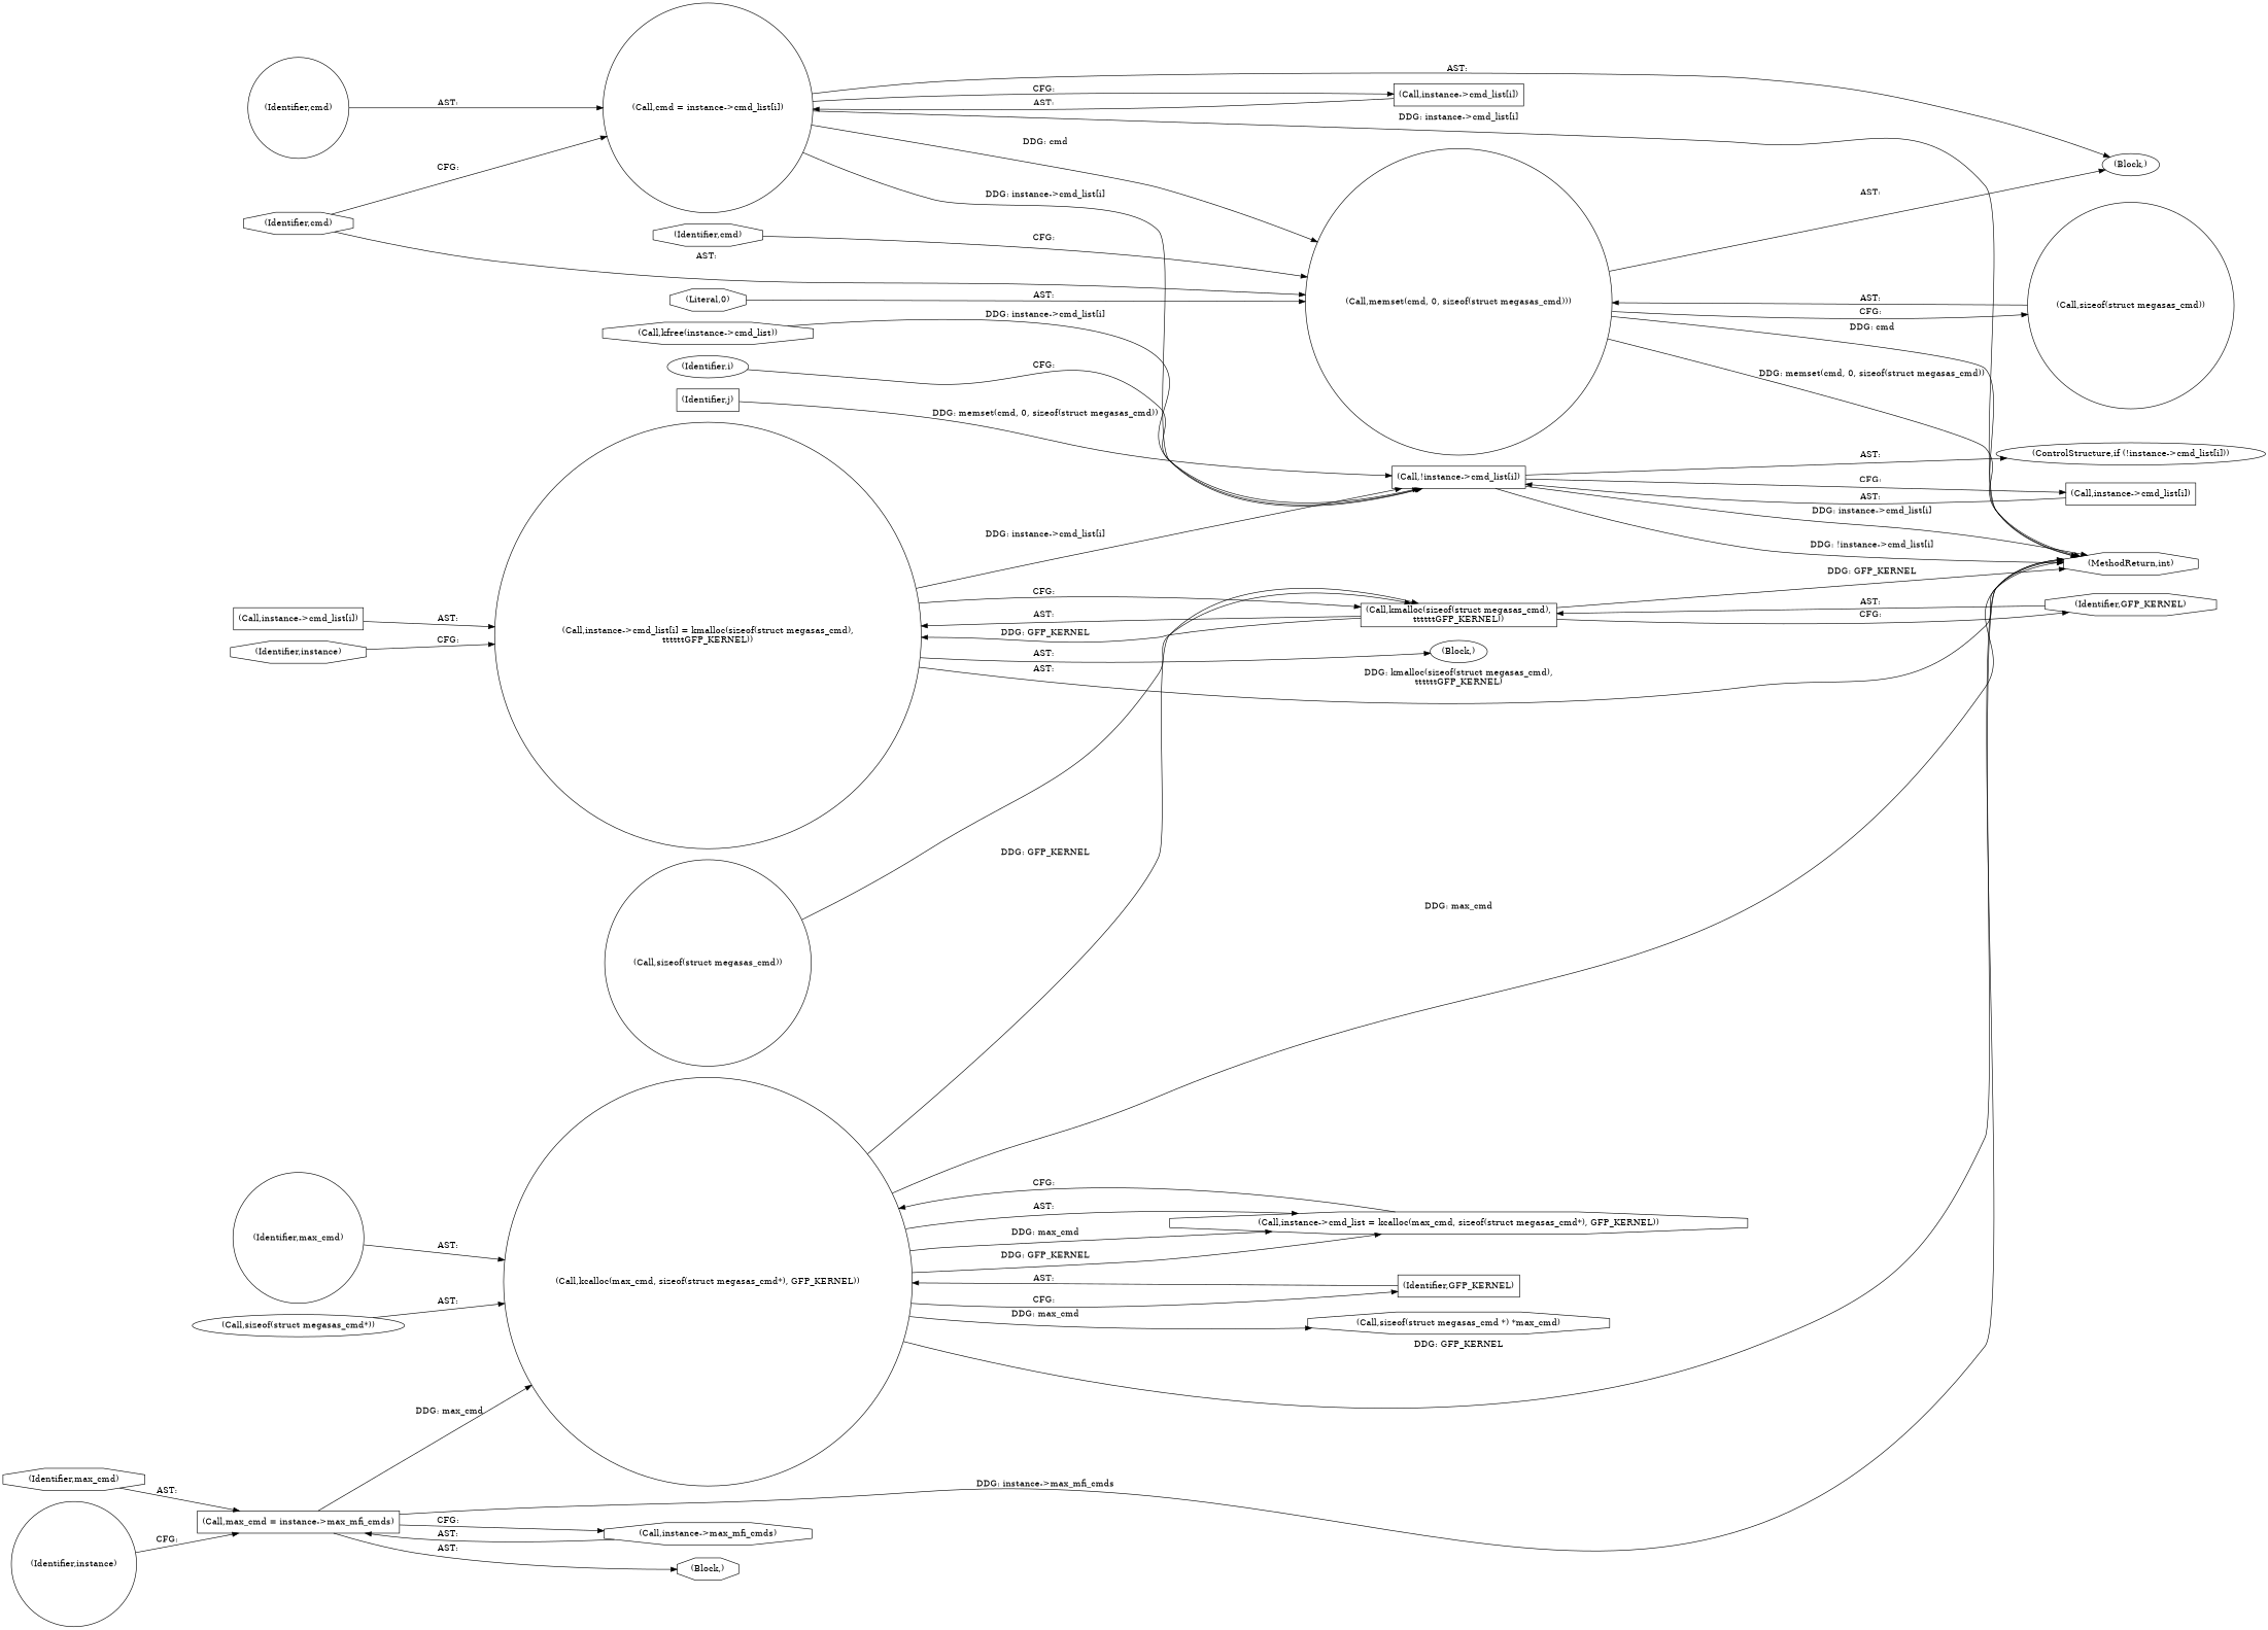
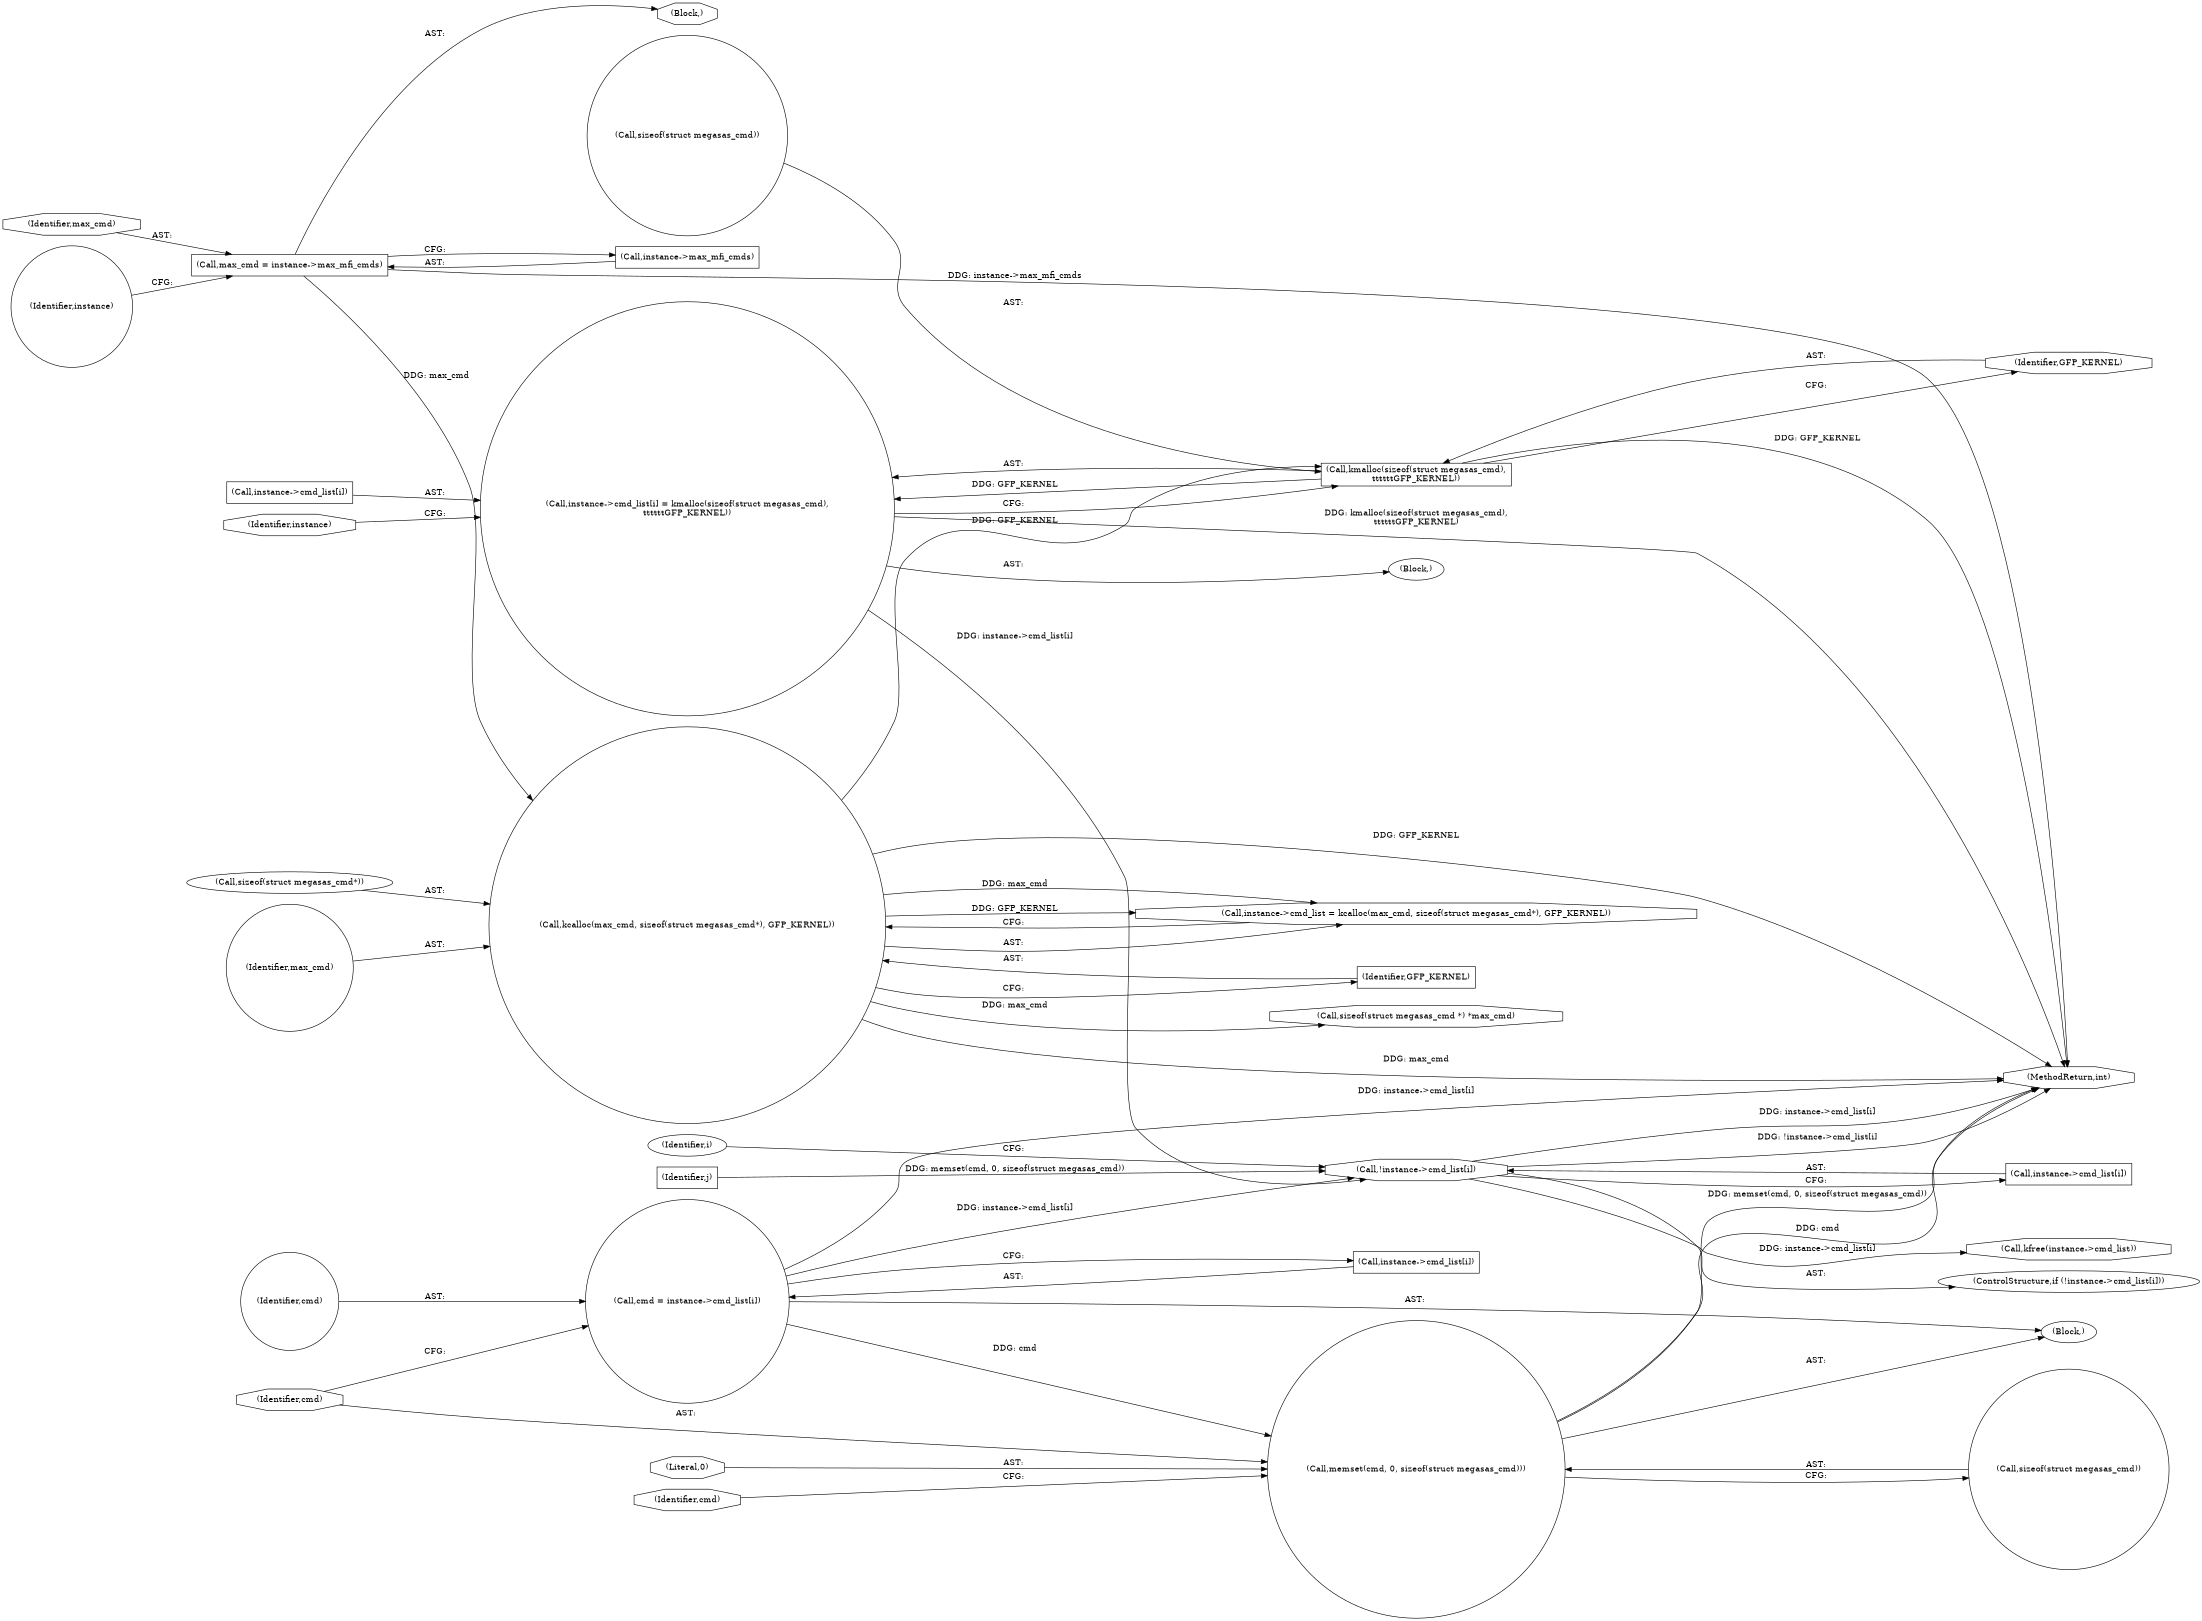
  digraph {
    rankdir=LR
    node [shape=octagon]
    n1 [label="(Call,cmd = instance->cmd_list[i])" shape=circle]
    n2 [label="(Call,memset(cmd, 0, sizeof(struct megasas_cmd)))" shape=circle]
    n3 [label="(Block,)" shape=ellipse]
    n4 [label="(Call,instance->cmd_list[i])" shape=box]
    n5 [label="(MethodReturn,int)"]
-   n6 [label="(Call,!instance->cmd_list[i])" shape=box]
+   n6 [label="(Call,!instance->cmd_list[i])"]
    n7 [label="(Call,sizeof(struct megasas_cmd))" shape=circle]
    n8 [label="(Call,kfree(instance->cmd_list))"]
    n9 [label="(ControlStructure,if (!instance->cmd_list[i]))" shape=ellipse]
    n10 [label="(Call,instance->cmd_list[i])" shape=box]
    n11 [label="(Call,instance->cmd_list[i] = kmalloc(sizeof(struct megasas_cmd),\n\t\t\t\t\t\tGFP_KERNEL))" shape=circle]
    n12 [label="(Call,kmalloc(sizeof(struct megasas_cmd),\n\t\t\t\t\t\tGFP_KERNEL))" shape=box]
    n13 [label="(Block,)" shape=ellipse]
    n14 [label="(Identifier,GFP_KERNEL)"]
    n15 [label="(Call,kcalloc(max_cmd, sizeof(struct megasas_cmd*), GFP_KERNEL))" shape=circle]
    n16 [label="(Call,instance->cmd_list = kcalloc(max_cmd, sizeof(struct megasas_cmd*), GFP_KERNEL))"]
    n17 [label="(Identifier,GFP_KERNEL)" shape=box]
    n18 [label="(Call,sizeof(struct megasas_cmd *) *max_cmd)"]
    n19 [label="(Call,max_cmd = instance->max_mfi_cmds)" shape=box]
-   n20 [label="(Call,instance->max_mfi_cmds)"]
+   n20 [label="(Call,instance->max_mfi_cmds)" shape=box]
    n21 [label="(Block,)"]
    n22 [label="(Identifier,i)" shape=ellipse]
    n23 [label="(Call,instance->cmd_list[i])" shape=box]
    n24 [label="(Identifier,max_cmd)" shape=circle]
    n25 [label="(Identifier,cmd)" shape=circle]
    n26 [label="(Call,sizeof(struct megasas_cmd*))" shape=ellipse]
    n27 [label="(Call,sizeof(struct megasas_cmd))" shape=circle]
    n28 [label="(Literal,0)"]
    n29 [label="(Identifier,j)" shape=box]
    n30 [label="(Identifier,instance)"]
    n31 [label="(Identifier,max_cmd)"]
    n32 [label="(Identifier,instance)" shape=circle]
    n33 [label="(Identifier,cmd)"]
    n34 [label="(Identifier,cmd)"]
    n1 -> n2 [label="DDG: cmd"]
    n1 -> n3 [label="AST: "]
    n1 -> n4 [label="CFG: "]
    n1 -> n5 [label="DDG: instance->cmd_list[i]"]
    n1 -> n6 [label="DDG: instance->cmd_list[i]"]
    n2 -> n3 [label="AST: "]
    n2 -> n5 [label="DDG: memset(cmd, 0, sizeof(struct megasas_cmd))"]
    n2 -> n5 [label="DDG: cmd"]
    n2 -> n7 [label="CFG: "]
    n4 -> n1 [label="AST: "]
    n6 -> n5 [label="DDG: instance->cmd_list[i]"]
    n6 -> n5 [label="DDG: !instance->cmd_list[i]"]
-   n8 -> n6 [label="DDG: instance->cmd_list[i]"]
+   n6 -> n8 [label="DDG: instance->cmd_list[i]"]
    n6 -> n9 [label="AST: "]
    n6 -> n10 [label="CFG: "]
    n7 -> n2 [label="AST: "]
    n10 -> n6 [label="AST: "]
    n11 -> n5 [label="DDG: kmalloc(sizeof(struct megasas_cmd),\n\t\t\t\t\t\tGFP_KERNEL)"]
    n11 -> n6 [label="DDG: instance->cmd_list[i]"]
    n11 -> n12 [label="CFG: "]
    n11 -> n13 [label="AST: "]
    n12 -> n5 [label="DDG: GFP_KERNEL"]
    n12 -> n11 [label="AST: "]
    n12 -> n11 [label="DDG: GFP_KERNEL"]
    n12 -> n14 [label="CFG: "]
    n14 -> n12 [label="AST: "]
    n15 -> n5 [label="DDG: GFP_KERNEL"]
    n15 -> n5 [label="DDG: max_cmd"]
    n15 -> n12 [label="DDG: GFP_KERNEL"]
    n15 -> n16 [label="AST: "]
    n15 -> n16 [label="DDG: max_cmd"]
    n15 -> n16 [label="DDG: GFP_KERNEL"]
    n15 -> n17 [label="CFG: "]
    n15 -> n18 [label="DDG: max_cmd"]
    n16 -> n15 [label="CFG: "]
    n17 -> n15 [label="AST: "]
    n19 -> n5 [label="DDG: instance->max_mfi_cmds"]
    n19 -> n15 [label="DDG: max_cmd"]
    n19 -> n20 [label="CFG: "]
    n19 -> n21 [label="AST: "]
    n20 -> n19 [label="AST: "]
    n22 -> n6 [label="CFG: "]
    n23 -> n11 [label="AST: "]
    n24 -> n15 [label="AST: "]
    n25 -> n1 [label="AST: "]
    n26 -> n15 [label="AST: "]
    n27 -> n12 [label="AST: "]
    n28 -> n2 [label="AST: "]
    n29 -> n6 [label="DDG: memset(cmd, 0, sizeof(struct megasas_cmd))"]
    n30 -> n11 [label="CFG: "]
    n31 -> n19 [label="AST: "]
    n32 -> n19 [label="CFG: "]
    n33 -> n1 [label="CFG: "]
    n33 -> n2 [label="AST: "]
    n34 -> n2 [label="CFG: "]
  }
